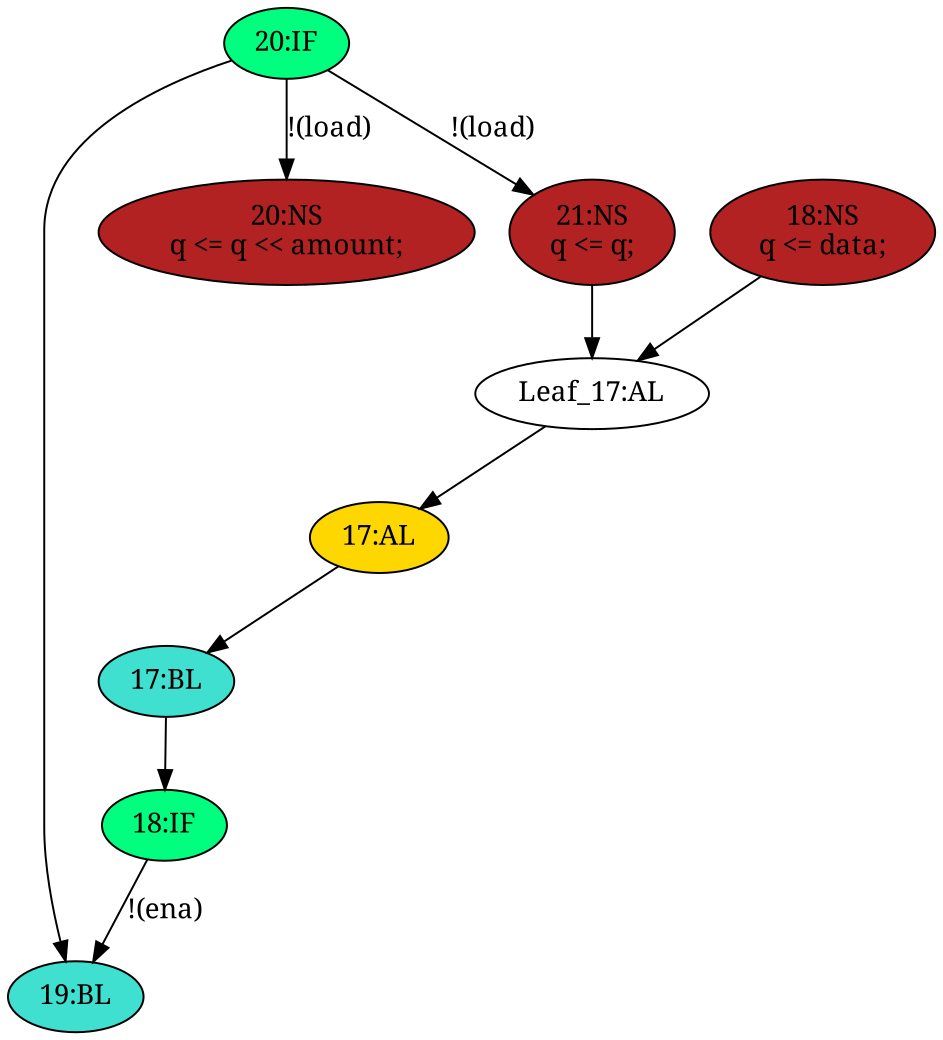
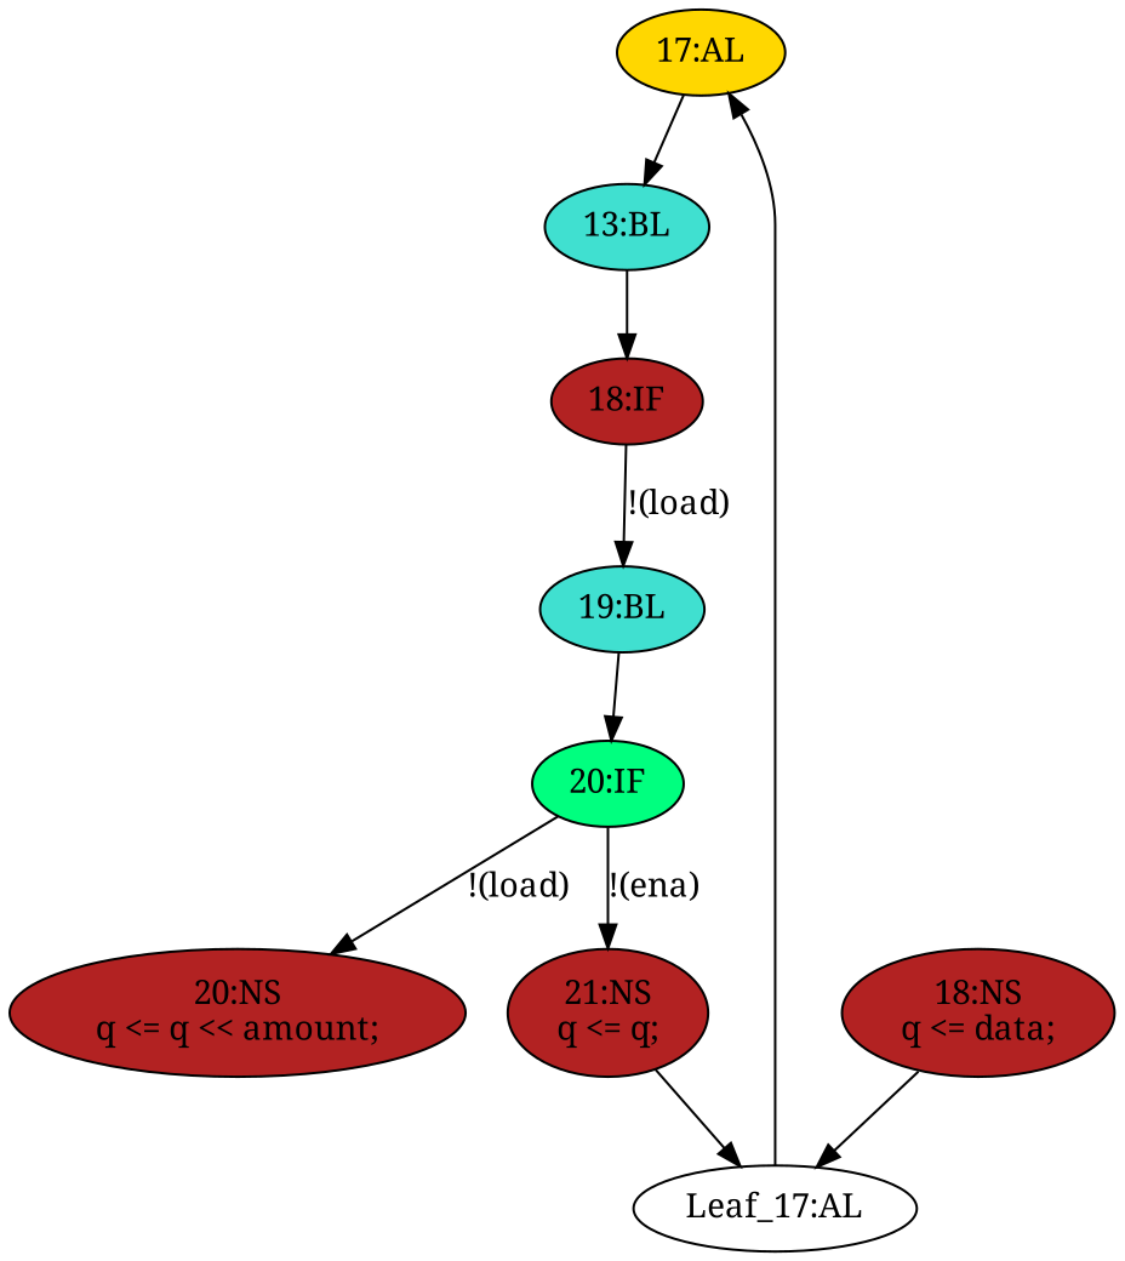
  strict digraph {
    fontname="Noto Serif"
    node [fillcolor=firebrick fontname="Noto Serif" statements="[]" style=filled typ=NonblockingSubstitution]
    edge [cond="[]" fontname="Noto Serif" lineno=None]
    n1 [ast="<pyverilog.vparser.ast.Always object at 0x7f91a21f7090>" clk_sens=True fillcolor=gold label="17:AL" sens="['clk']" typ=Always use_var="['load', 'ena', 'amount', 'data', 'q']"]
-   n2 [ast="<pyverilog.vparser.ast.Block object at 0x7f91a24b50d0>" fillcolor=turquoise label="17:BL" typ=Block]
-   n3 [ast="<pyverilog.vparser.ast.IfStatement object at 0x7f91a21e3e10>" fillcolor=springgreen label="18:IF" typ=IfStatement]
+   n2 [ast="<pyverilog.vparser.ast.Block object at 0x7f91a24b50d0>" fillcolor=turquoise label="13:BL" typ=Block]
+   n3 [ast="<pyverilog.vparser.ast.IfStatement object at 0x7f91a21e3e10>" label="18:IF" typ=IfStatement]
    n4 [ast="<pyverilog.vparser.ast.Block object at 0x7f91a21e3ed0>" fillcolor=turquoise label="19:BL" typ=Block]
    n5 [ast="<pyverilog.vparser.ast.IfStatement object at 0x7f91a21f1650>" fillcolor=springgreen label="20:IF" typ=IfStatement]
    n6 [ast="<pyverilog.vparser.ast.NonblockingSubstitution object at 0x7f91a21f1390>" label="20:NS\nq <= q << amount;" statements="[<pyverilog.vparser.ast.NonblockingSubstitution object at 0x7f91a21f1390>]"]
    n7 [ast="<pyverilog.vparser.ast.NonblockingSubstitution object at 0x7f91a21fd4d0>" label="21:NS\nq <= q;" statements="[<pyverilog.vparser.ast.NonblockingSubstitution object at 0x7f91a21fd4d0>]"]
    n8 [def_var="['q']" label="Leaf_17:AL" fillcolor="" statements="" style="" typ=""]
    n9 [ast="<pyverilog.vparser.ast.NonblockingSubstitution object at 0x7f91a21e3610>" label="18:NS\nq <= data;" statements="[<pyverilog.vparser.ast.NonblockingSubstitution object at 0x7f91a21e3610>]"]
    n1 -> n2
    n2 -> n3
-   n3 -> n4 [cond="['load']" label="!(ena)" lineno=18]
-   n5 -> n4
+   n3 -> n4 [cond="['load']" label="!(load)" lineno=18]
+   n4 -> n5
    n5 -> n6 [cond="['ena']" label="!(load)" lineno=20]
-   n5 -> n7 [cond="['ena']" label="!(load)" lineno=20]
+   n5 -> n7 [cond="['ena']" label="!(ena)" lineno=20]
    n7 -> n8
    n8 -> n1 [cond="" lineno=""]
    n9 -> n8
  }
